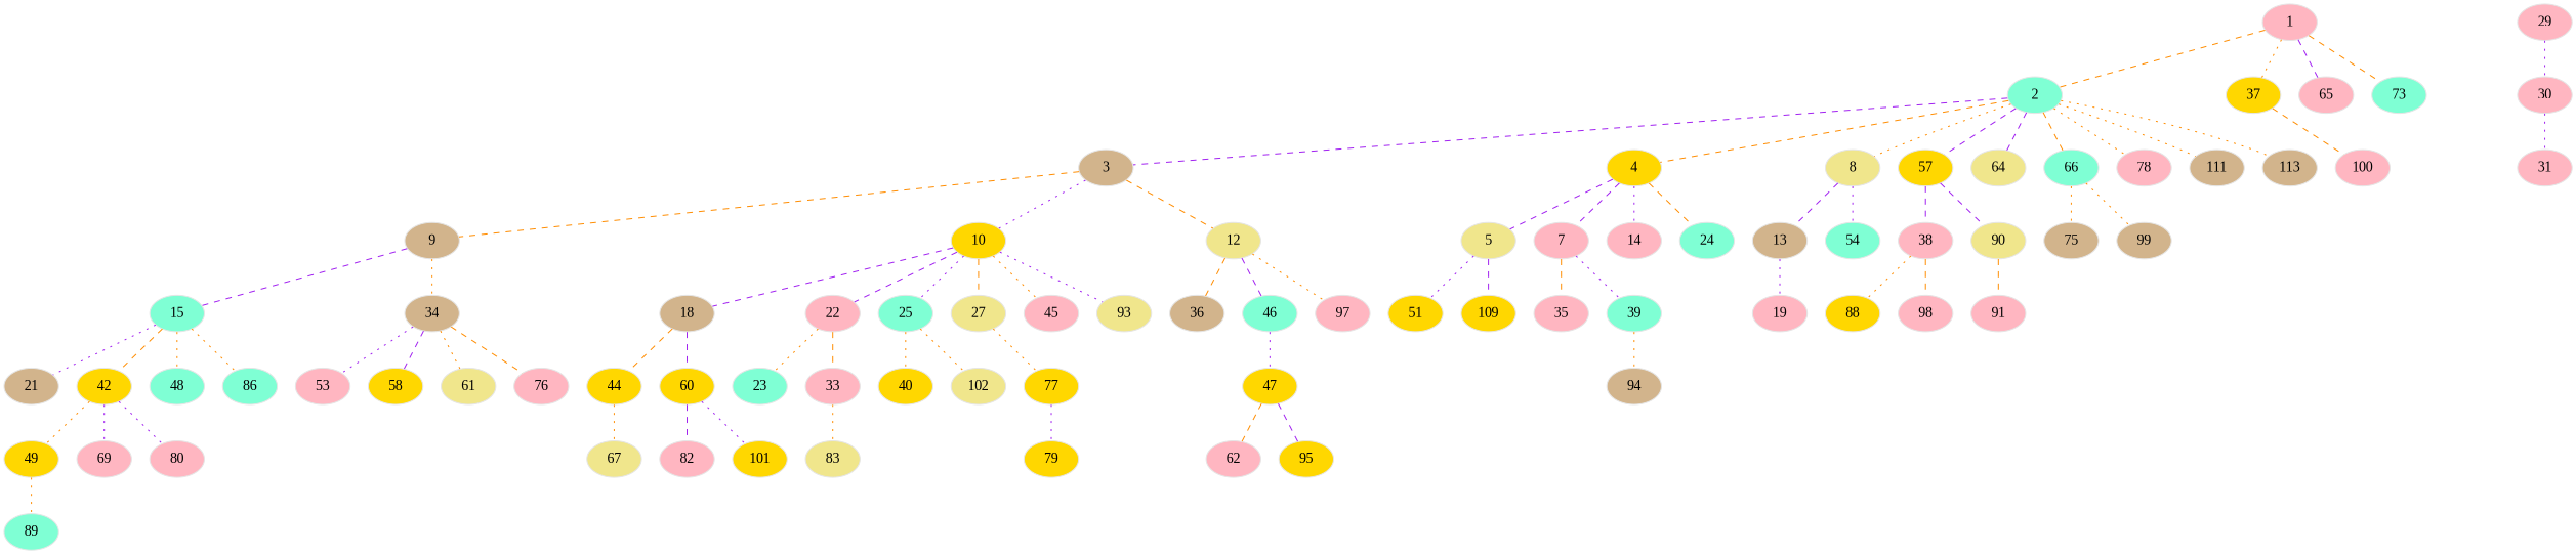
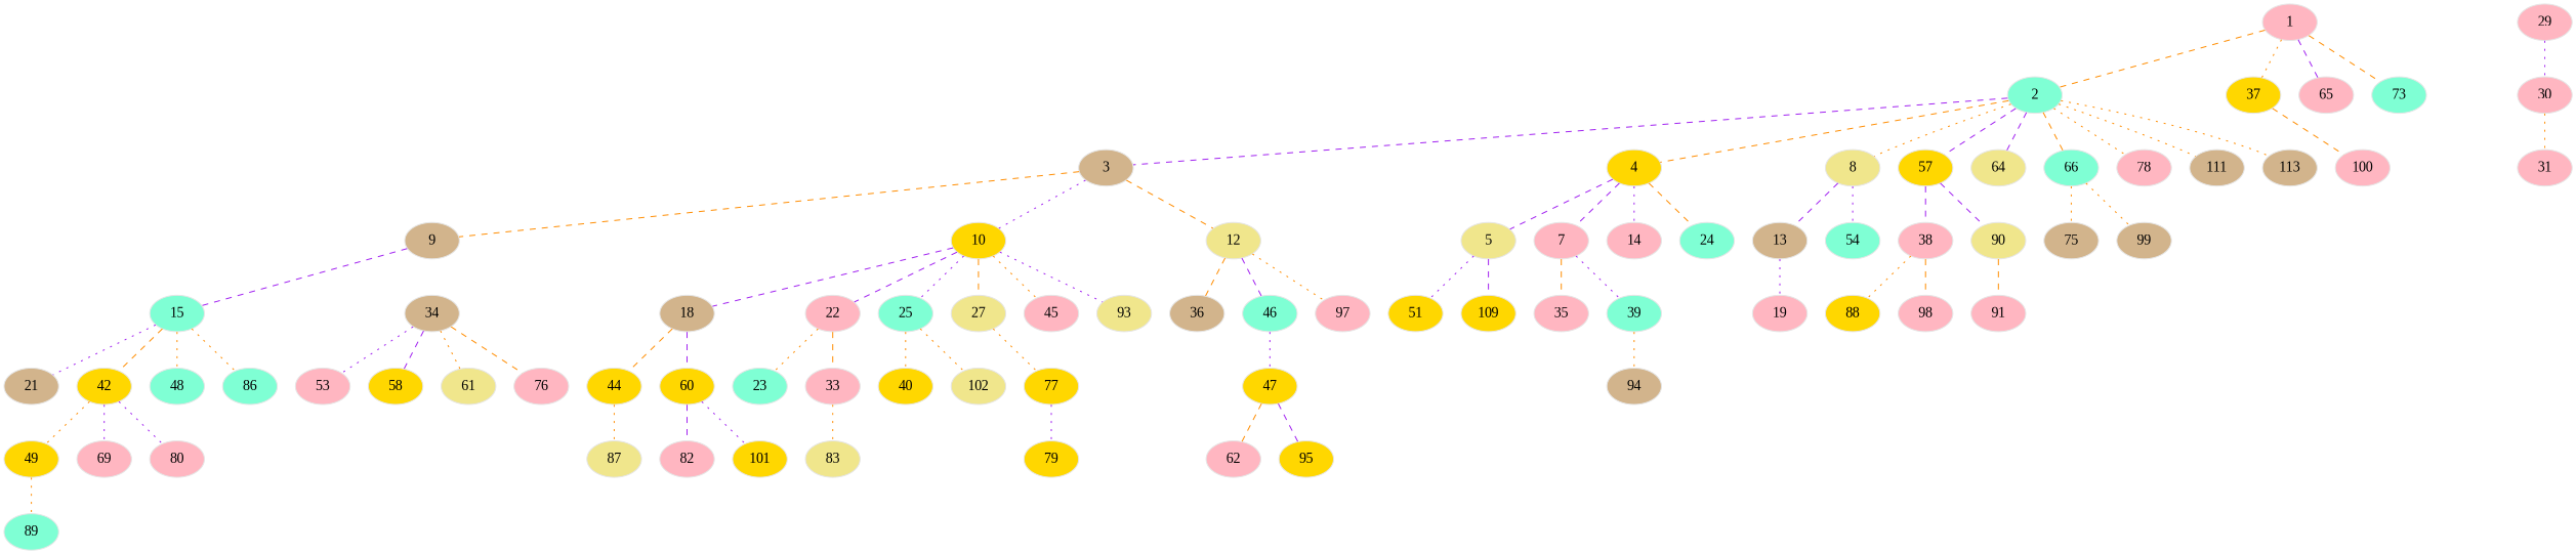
  graph {
    fontname="Liberation Serif"
    node [color=gray90 fillcolor=lightpink fontname="Liberation Serif" style=filled]
    edge [color=darkorange fontname="Liberation Serif" style=dotted]
    1 [super="+20"]
    2 [fillcolor=aquamarine super="+55"]
    37 [fillcolor=gold super="+56"]
    65
    73 [fillcolor=aquamarine]
    3 [fillcolor=tan]
    4 [fillcolor=gold super="+11"]
    8 [fillcolor=khaki super="+41"]
    n9 [fillcolor=gold label=57 super="+63"]
    64 [fillcolor=khaki]
    66 [fillcolor=aquamarine super="+92"]
    78
    111 [fillcolor=tan]
    113 [fillcolor=tan]
    100
    9 [fillcolor=tan super="+52"]
    10 [fillcolor=gold super="+26"]
    12 [fillcolor=khaki super="+57"]
    5 [fillcolor=khaki super="+6"]
    7 [super="+59"]
    14
    24 [fillcolor=aquamarine]
    13 [fillcolor=tan]
    54 [fillcolor=aquamarine]
    38 [super="+104"]
    90 [fillcolor=khaki super="+105"]
    75 [fillcolor=tan super="+81"]
    99 [fillcolor=tan]
    15 [fillcolor=aquamarine super="+16"]
    34 [fillcolor=tan super="+50"]
    18 [fillcolor=tan super="+43"]
    22 [super="+32"]
    25 [fillcolor=aquamarine super="+96"]
    27 [fillcolor=khaki super="+28"]
    n35 [label=45]
    93 [fillcolor=khaki super="+112"]
    36 [fillcolor=tan]
    46 [fillcolor=aquamarine]
    97
    51 [fillcolor=gold]
    109 [fillcolor=gold]
    35 [super="+70"]
    39 [fillcolor=aquamarine]
    94 [fillcolor=tan]
    19
    21 [fillcolor=tan]
    42 [fillcolor=gold super="+68"]
    48 [fillcolor=aquamarine]
    86 [fillcolor=aquamarine]
    53
    58 [fillcolor=gold]
    61 [fillcolor=khaki super="+74"]
    76 [super="+103"]
    44 [fillcolor=gold super="+45"]
    60 [fillcolor=gold super="+72"]
    23 [fillcolor=aquamarine]
    33
    40 [fillcolor=gold]
    102 [fillcolor=khaki]
    77 [fillcolor=gold super="+106"]
    47 [fillcolor=gold super="+110"]
    49 [fillcolor=gold super="+108"]
    69
    80
    88 [fillcolor=gold]
    98
    91
-   87 [fillcolor=khaki label=67]
+   87 [fillcolor=khaki]
    82
    101 [fillcolor=gold]
    83 [fillcolor=khaki super="+84"]
    29 [super="+67"]
    30 [super="+107"]
    79 [fillcolor=gold]
    31 [super="+71"]
    89 [fillcolor=aquamarine]
    62
    95 [fillcolor=gold]
    1 -- 2 [style=dashed]
    1 -- 37
    1 -- 65 [color=purple style=dashed]
    1 -- 73 [style=dashed]
    2 -- 3 [color=purple style=dashed]
    2 -- 4 [style=dashed]
    2 -- 8
    2 -- n9 [color=purple style=dashed]
    2 -- 64 [color=purple style=dashed]
    2 -- 66 [style=dashed]
    2 -- 78
    2 -- 111
    2 -- 113
    37 -- 100 [style=dashed]
    3 -- 9 [style=dashed]
    3 -- 10 [color=purple]
    3 -- 12 [style=dashed]
    4 -- 5 [color=purple style=dashed]
    4 -- 7 [color=purple style=dashed]
    4 -- 14 [color=purple]
    4 -- 24 [style=dashed]
    8 -- 13 [color=purple style=dashed]
    8 -- 54 [color=purple]
    n9 -- 38 [color=purple style=dashed]
    n9 -- 90 [color=purple style=dashed]
    66 -- 75
    66 -- 99
    9 -- 15 [color=purple style=dashed]
-   9 -- 34
    10 -- 18 [color=purple style=dashed]
    10 -- 22 [color=purple style=dashed]
    10 -- 25 [color=purple]
    10 -- 27 [style=dashed]
    10 -- n35
    10 -- 93 [color=purple]
    12 -- 36 [style=dashed]
    12 -- 46 [color=purple style=dashed]
    12 -- 97
    5 -- 51 [color=purple]
    5 -- 109 [color=purple style=dashed]
    7 -- 35 [style=dashed]
    7 -- 39 [color=purple]
    13 -- 19 [color=purple]
    38 -- 88
    38 -- 98 [style=dashed]
    90 -- 91 [style=dashed]
    15 -- 21 [color=purple]
    15 -- 42 [style=dashed]
    15 -- 48
    15 -- 86
    34 -- 53 [color=purple]
    34 -- 58 [color=purple style=dashed]
    34 -- 61
    34 -- 76 [style=dashed]
    18 -- 44 [style=dashed]
    18 -- 60 [color=purple style=dashed]
    22 -- 23
    22 -- 33 [style=dashed]
    25 -- 40
    25 -- 102
    27 -- 77
    46 -- 47 [color=purple]
    39 -- 94
    42 -- 49
    42 -- 69 [color=purple]
    42 -- 80 [color=purple]
    44 -- 87
    60 -- 82 [color=purple style=dashed]
    60 -- 101 [color=purple]
    33 -- 83
    77 -- 79 [color=purple]
    47 -- 62 [style=dashed]
    47 -- 95 [color=purple style=dashed]
    49 -- 89
    29 -- 30 [color=purple]
-   30 -- 31 [color=purple]
+   30 -- 31
  }
